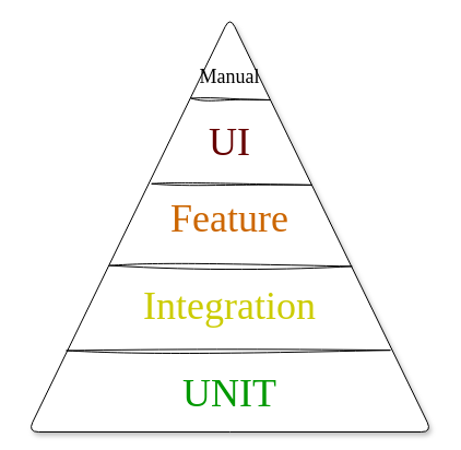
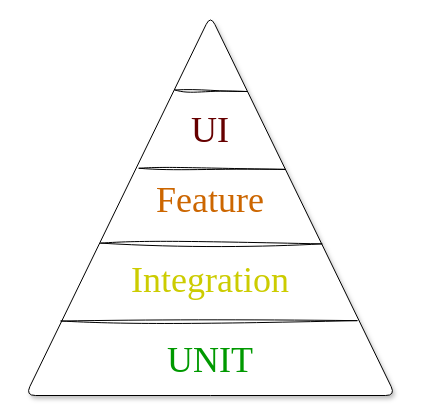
  <mxCell id="0" />
  <mxCell id="1" parent="0" />
  <mxCell id="2" value="" style="triangle;whiteSpace=wrap;html=1;rotation=-90;rounded=1;shadow=1;" vertex="1" parent="1"><mxGeometry x="20" y="20" width="380" height="370" as="geometry" /></mxCell>
  <mxCell id="3" value="" style="endArrow=none;html=1;rounded=0;exitX=0.196;exitY=0.096;exitDx=0;exitDy=0;exitPerimeter=0;entryX=0.197;entryY=0.896;entryDx=0;entryDy=0;entryPerimeter=0;sketch=1;curveFitting=1;jiggle=2;" edge="1" parent="1" source="2" target="2"><mxGeometry width="50" height="50" relative="1" as="geometry"><mxPoint x="300" y="255" as="sourcePoint" /><mxPoint x="350" y="205" as="targetPoint" /></mxGeometry></mxCell>
  <mxCell id="4" value="" style="endArrow=none;html=1;rounded=0;exitX=0.401;exitY=0.203;exitDx=0;exitDy=0;exitPerimeter=0;entryX=0.399;entryY=0.801;entryDx=0;entryDy=0;entryPerimeter=0;sketch=1;curveFitting=1;jiggle=2;" edge="1" parent="1" source="2" target="2"><mxGeometry width="50" height="50" relative="1" as="geometry"><mxPoint x="71" y="331" as="sourcePoint" /><mxPoint x="367" y="330" as="targetPoint" /></mxGeometry></mxCell>
  <mxCell id="5" value="" style="endArrow=none;html=1;rounded=0;exitX=0.598;exitY=0.307;exitDx=0;exitDy=0;exitPerimeter=0;entryX=0.595;entryY=0.702;entryDx=0;entryDy=0;entryPerimeter=0;sketch=1;curveFitting=1;jiggle=2;" edge="1" parent="1" source="2" target="2"><mxGeometry width="50" height="50" relative="1" as="geometry"><mxPoint x="110" y="253" as="sourcePoint" /><mxPoint x="331" y="253" as="targetPoint" /></mxGeometry></mxCell>
  <mxCell id="6" value="" style="endArrow=none;html=1;rounded=0;exitX=0.804;exitY=0.404;exitDx=0;exitDy=0;exitPerimeter=0;entryX=0.8;entryY=0.598;entryDx=0;entryDy=0;entryPerimeter=0;sketch=1;curveFitting=1;jiggle=2;" edge="1" parent="1" source="2" target="2"><mxGeometry width="50" height="50" relative="1" as="geometry"><mxPoint x="149" y="178" as="sourcePoint" /><mxPoint x="295" y="179" as="targetPoint" /></mxGeometry></mxCell>
  <mxCell id="7" value="UNIT" style="text;html=1;align=center;verticalAlign=middle;whiteSpace=wrap;rounded=0;fontSize=36;shadow=0;fontFamily=Caveat Brush;fontSource=https%3A%2F%2Ffonts.googleapis.com%2Fcss%3Ffamily%3DCaveat%2BBrush;labelBorderColor=none;textShadow=0;fontColor=#009900;" vertex="1" parent="1"><mxGeometry x="180" y="345" width="60" height="30" as="geometry" /></mxCell>
  <mxCell id="8" value="Integration" style="text;html=1;align=center;verticalAlign=middle;whiteSpace=wrap;rounded=0;fontSize=36;shadow=0;fontFamily=Caveat Brush;fontSource=https%3A%2F%2Ffonts.googleapis.com%2Fcss%3Ffamily%3DCaveat%2BBrush;fontColor=#CCCC00;" vertex="1" parent="1"><mxGeometry x="180" y="265" width="60" height="30" as="geometry" /></mxCell>
  <mxCell id="9" value="Feature" style="text;html=1;align=center;verticalAlign=middle;whiteSpace=wrap;rounded=0;fontSize=36;shadow=0;fontFamily=Caveat Brush;fontSource=https%3A%2F%2Ffonts.googleapis.com%2Fcss%3Ffamily%3DCaveat%2BBrush;fontColor=#CC6600;" vertex="1" parent="1"><mxGeometry x="180" y="185" width="60" height="30" as="geometry" /></mxCell>
  <mxCell id="10" value="UI" style="text;html=1;align=center;verticalAlign=middle;whiteSpace=wrap;rounded=0;fontSize=36;shadow=0;fontFamily=Caveat Brush;fontSource=https%3A%2F%2Ffonts.googleapis.com%2Fcss%3Ffamily%3DCaveat%2BBrush;fontColor=#660000;" vertex="1" parent="1"><mxGeometry x="180" y="115" width="60" height="30" as="geometry" /></mxCell>
- <mxCell id="11" value="Manual" style="text;html=1;align=center;verticalAlign=middle;whiteSpace=wrap;rounded=0;fontSize=18;shadow=0;fontFamily=Caveat Brush;fontSource=https%3A%2F%2Ffonts.googleapis.com%2Fcss%3Ffamily%3DCaveat%2BBrush;fontColor=#000000;" vertex="1" parent="1"><mxGeometry x="180" y="55" width="60" height="30" as="geometry" /></mxCell>
